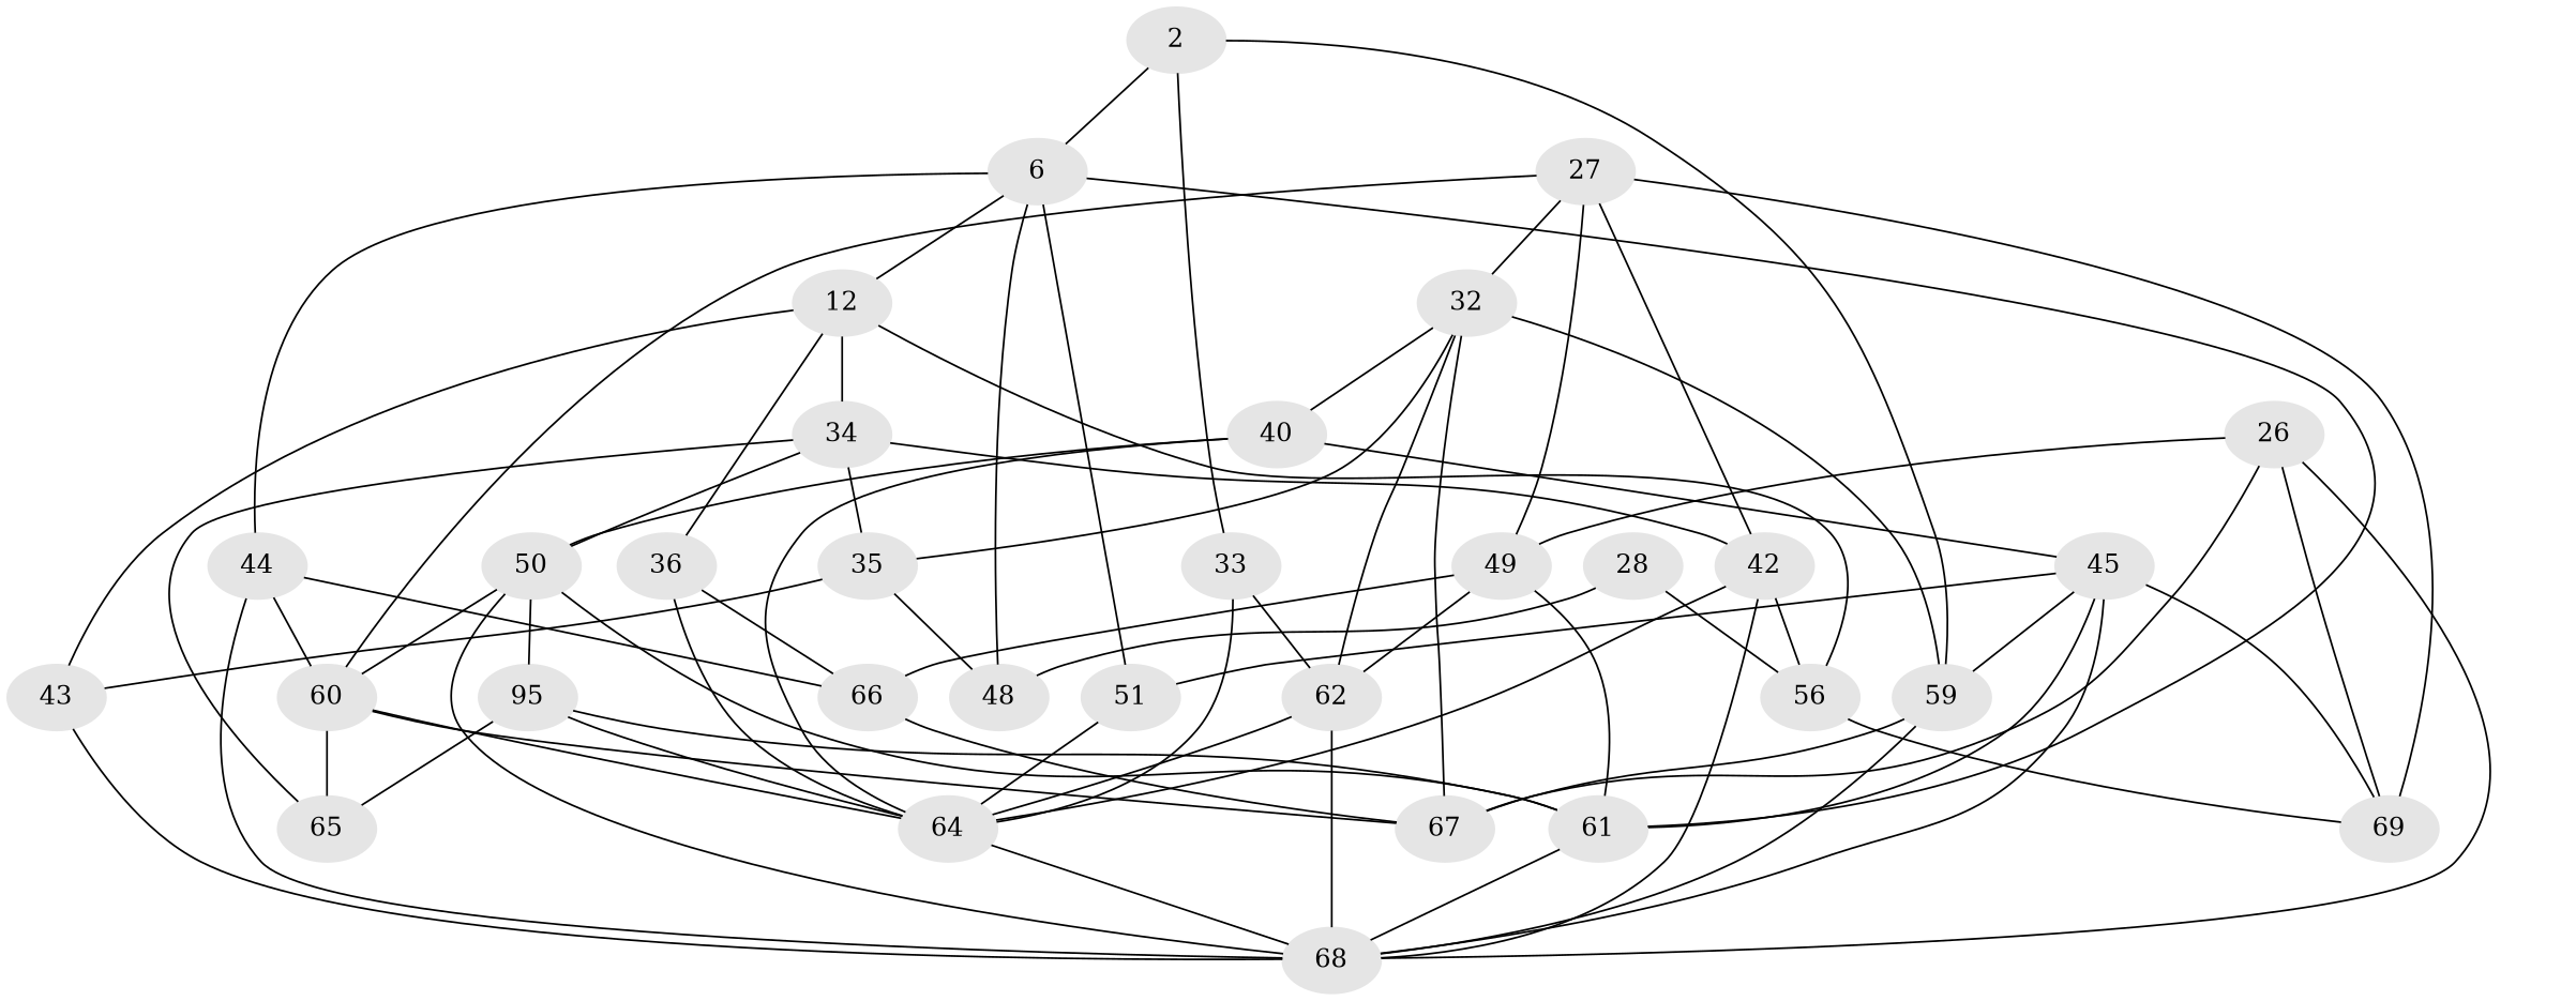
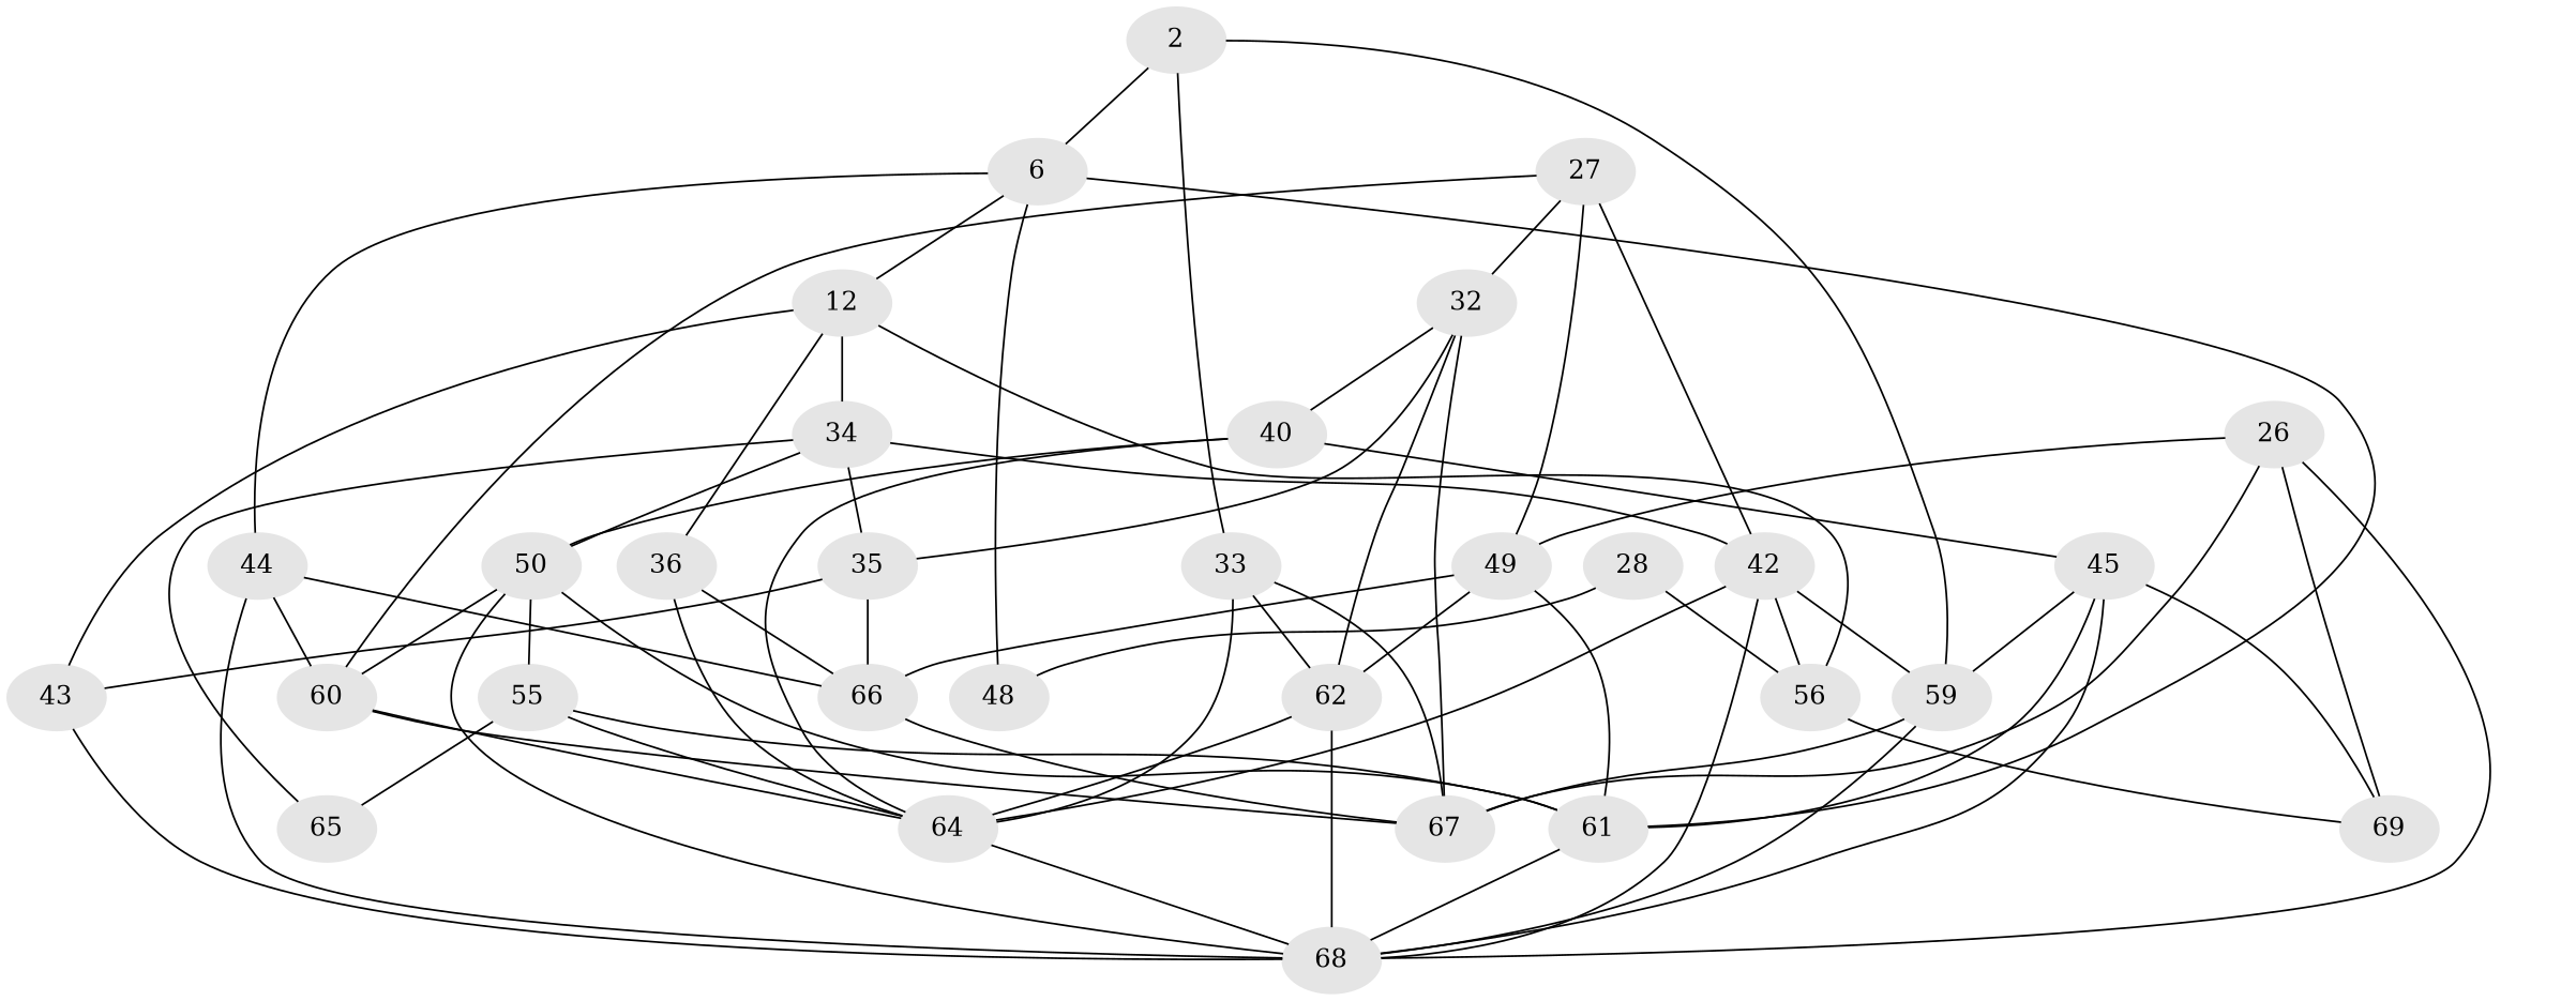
  graph {
    node [color=gray90 style=filled]
    2
    6
    33
    59 [super="+47+46"]
    12
    44
    48 [super="+39"]
-   51 [super="+11"]
    61 [super="+13+24"]
    67 [super="+1"]
    62 [super="+25"]
    64 [super="+52+57"]
    68 [super="+54+19+58"]
    34
    36
    43
    56 [super="+5"]
    60
    66 [super="+10"]
    42
    50 [super="+4+38+41"]
    35 [super="+21"]
    65 [super="+8+18"]
    69 [super="+30"]
    49 [super="+9"]
    26
    32 [super="+17"]
    40 [super="+3"]
    27
    28
-   55 [label=95]
+   55
    45 [super="+15+23"]
    2 -- 6
    2 -- 33
    2 -- 59
    6 -- 12
    6 -- 44
    6 -- 48
-   6 -- 51 [weight=2]
    6 -- 61
+   33 -- 67
    33 -- 62
    33 -- 64 [weight=2]
    59 -- 67
    59 -- 68
    12 -- 34
    12 -- 36
    12 -- 43
    12 -- 56
    44 -- 68
    44 -- 60
    44 -- 66
-   51 -- 64
    61 -- 68
    62 -- 64
    62 -- 68 [weight=2]
    64 -- 68
    34 -- 42
    34 -- 50
    34 -- 35
    34 -- 65
    36 -- 64
    36 -- 66 [weight=2]
    43 -- 68 [weight=2]
    56 -- 69
    60 -- 67
    60 -- 64
-   60 -- 65
    66 -- 67
    42 -- 64
    42 -- 68 [weight=2]
    42 -- 56
    50 -- 61
    50 -- 68 [weight=3]
    50 -- 60
    50 -- 55
-   35 -- 48
+   35 -- 66
    35 -- 43 [weight=2]
    49 -- 61
    49 -- 62
    49 -- 66
    26 -- 67
    26 -- 68
    26 -- 69 [weight=2]
    26 -- 49
-   32 -- 59 [weight=2]
+   42 -- 59 [weight=2]
    32 -- 67
    32 -- 62 [weight=2]
    32 -- 35
    32 -- 40
    40 -- 64
    40 -- 50 [weight=3]
    40 -- 45 [weight=3]
    27 -- 60
    27 -- 42
-   27 -- 69
    27 -- 49
    27 -- 32
    28 -- 48
    28 -- 56 [weight=2]
    55 -- 61
    55 -- 64 [weight=3]
    55 -- 65
    45 -- 59 [weight=2]
-   45 -- 51 [weight=2]
    45 -- 61
    45 -- 68
    45 -- 69
  }
